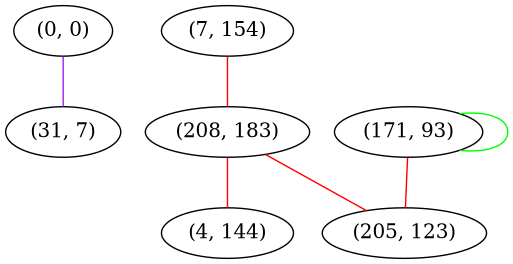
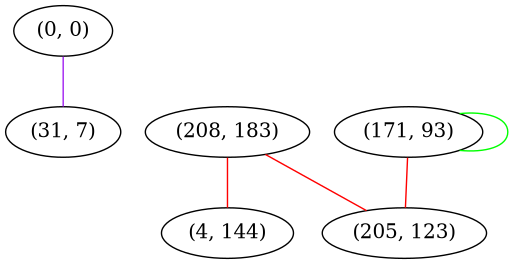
  graph {
    edge [color=red weight=1]
    "(0, 0)"
    "(31, 7)"
-   "(7, 154)"
    "(208, 183)"
    "(4, 144)"
    "(205, 123)"
    "(171, 93)"
    "(0, 0)" -- "(31, 7)" [color=purple weight=4]
-   "(7, 154)" -- "(208, 183)"
    "(208, 183)" -- "(4, 144)"
    "(208, 183)" -- "(205, 123)"
    "(171, 93)" -- "(205, 123)"
    "(171, 93)" -- "(171, 93)" [color=green weight=2]
  }
